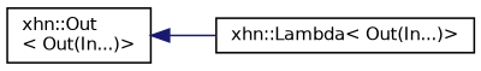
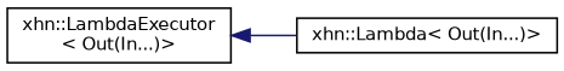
  digraph {
    rankdir=LR
    node [color=black fillcolor=white fontname=Helvetica fontsize=10 shape=record style=filled]
-   n1 [height=0.2 label="xhn::Out\l\< Out(In...)\>" width=0.4]
+   n1 [height=0.2 label="xhn::LambdaExecutor\l\< Out(In...)\>" width=0.4]
    n2 [height=0.2 label="xhn::Lambda\< Out(In...)\>" width=0.4]
    n1 -> n2 [color=midnightblue dir=back fontname=Helvetica fontsize=10 labelfontname=Helvetica labelfontsize=10 style=solid]
  }
